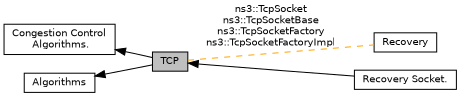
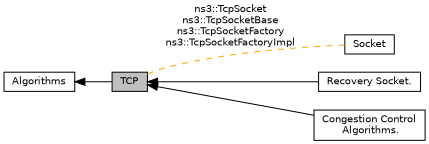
  digraph {
    rankdir=LR
    node [color=black fillcolor=white fontname=Helvetica fontsize=10 shape=box style=filled]
    edge [dir=back fontname=Helvetica fontsize=10 labelfontname=Helvetica labelfontsize=10 shape=plaintext style=solid]
-   n1 [height=0.2 label=Recovery width=0.4]
+   n1 [height=0.2 label=Socket width=0.4]
    n2 [fillcolor=grey75 fontcolor=black height=0.2 label=TCP width=0.4]
    n3 [height=0.2 label="Recovery Socket." width=0.4]
    n4 [height=0.2 label="Congestion Control\l Algorithms." width=0.4]
    n5 [height=0.2 label=Algorithms width=0.4]
    n2 -> n1 [color=orange dir=none label="ns3::TcpSocket\nns3::TcpSocketBase\nns3::TcpSocketFactory\nns3::TcpSocketFactoryImpl" style=dashed]
    n2 -> n3
-   n4 -> n2
+   n2 -> n4
    n5 -> n2
  }
